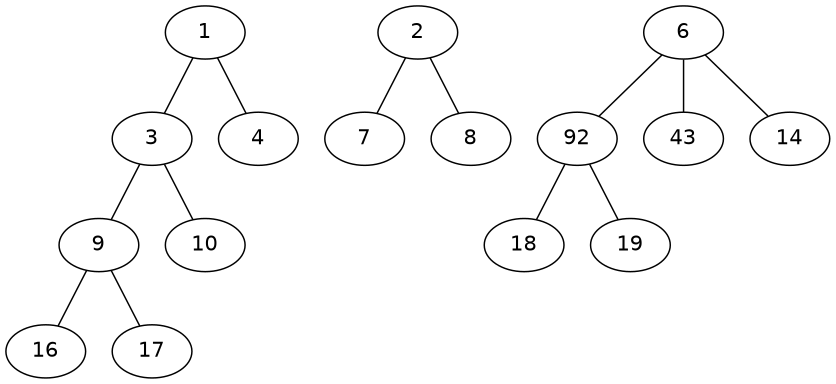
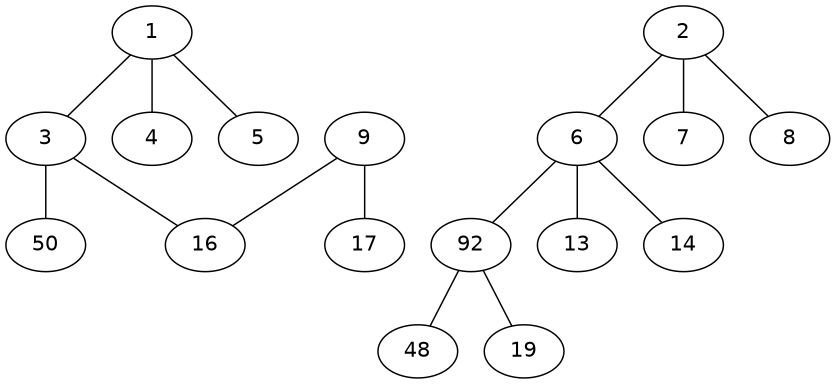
  graph {
    fontname="DejaVu Sans"
    node [chem=F fontname="DejaVu Sans"]
    edge [fontname="DejaVu Sans" valence=1]
    1 [chem=C]
    3 [chem=C]
    4
+   5
    2 [chem=C]
    6 [chem=C]
    7
    8 [chem=Cl]
    9 [chem=C]
-   10
+   10 [label=50]
    n11 [chem=C label=92]
-   13 [label=43]
+   13
    14
    16
    17 [chem=Cl]
-   18 [chem=O]
+   18 [chem=O label=48]
    19 [chem=O]
    1 -- 3
    1 -- 4
-   3 -- 9
+   1 -- 5
+   3 -- 16
    3 -- 10
+   2 -- 6
    2 -- 7
    2 -- 8
    6 -- n11
    6 -- 13
    6 -- 14
    9 -- 16
    9 -- 17
    n11 -- 18
    n11 -- 19 [valence=2]
  }
